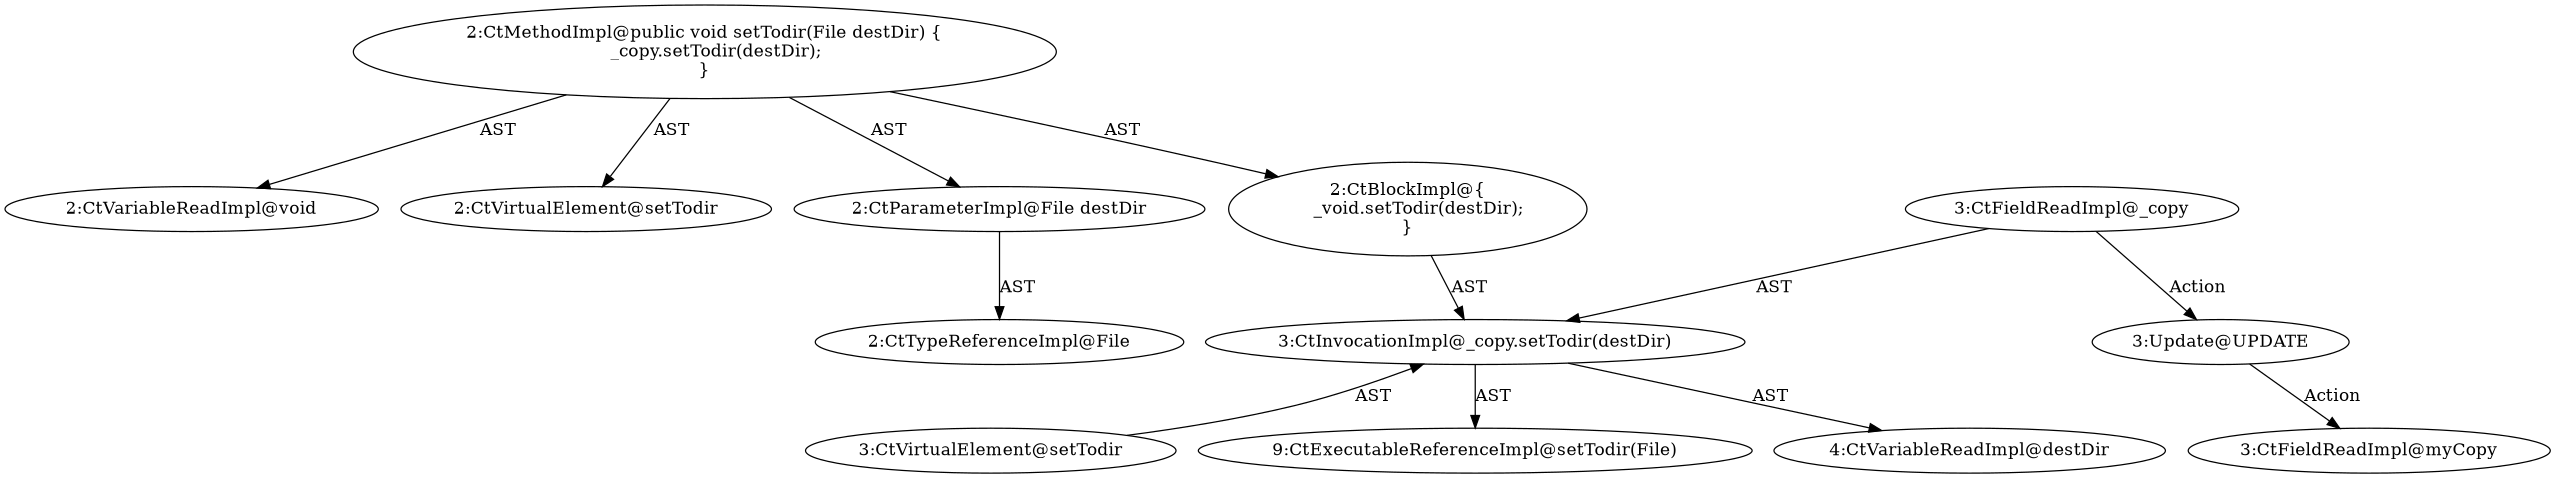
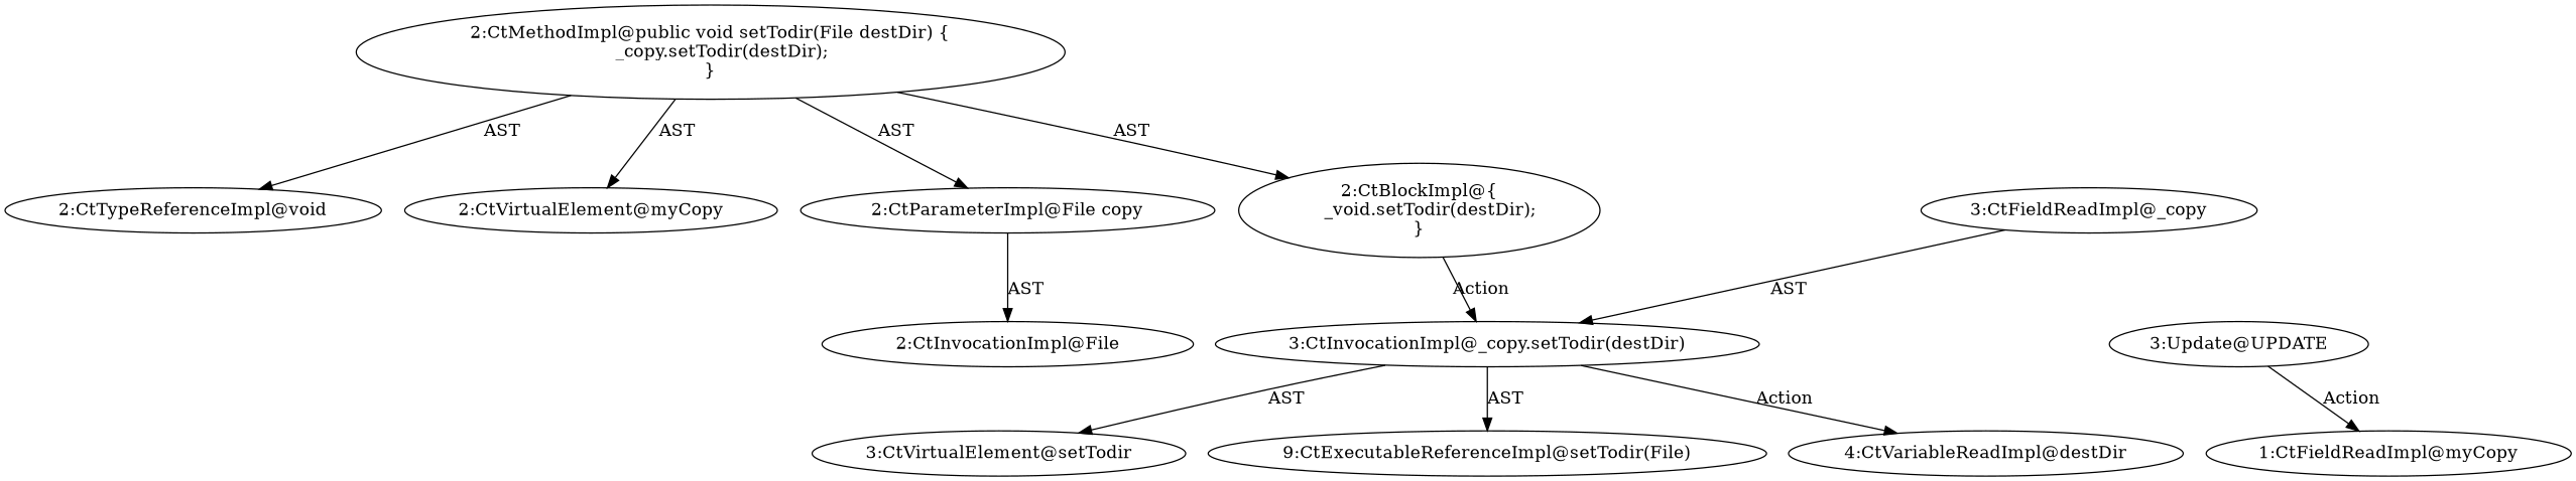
  digraph {
    node [shape=ellipse]
-   n1 [label="2:CtVariableReadImpl@void"]
-   n2 [label="2:CtVirtualElement@setTodir"]
-   n3 [label="2:CtParameterImpl@File destDir"]
-   n4 [label="2:CtTypeReferenceImpl@File"]
+   n1 [label="2:CtTypeReferenceImpl@void"]
+   n2 [label="2:CtVirtualElement@myCopy"]
+   n3 [label="2:CtParameterImpl@File copy"]
+   n4 [label="2:CtInvocationImpl@File"]
    n5 [label="9:CtExecutableReferenceImpl@setTodir(File)"]
    n6 [label="3:CtVirtualElement@setTodir"]
    n7 [label="3:CtFieldReadImpl@_copy"]
    n8 [label="3:Update@UPDATE"]
    n9 [label="3:CtInvocationImpl@_copy.setTodir(destDir)"]
-   n10 [label="3:CtFieldReadImpl@myCopy"]
+   n10 [label="1:CtFieldReadImpl@myCopy"]
    n11 [label="4:CtVariableReadImpl@destDir"]
    n12 [label="2:CtBlockImpl@\{\n    _void.setTodir(destDir);\n\}"]
    n13 [label="2:CtMethodImpl@public void setTodir(File destDir) \{\n    _copy.setTodir(destDir);\n\}"]
    n3 -> n4 [label=AST]
-   n7 -> n8 [label=Action]
    n7 -> n9 [label=AST]
    n8 -> n10 [label=Action]
    n9 -> n5 [label=AST]
-   n6 -> n9 [label=AST]
-   n9 -> n11 [label=AST]
-   n12 -> n9 [label=AST]
+   n9 -> n6 [label=AST]
+   n9 -> n11 [label=Action]
+   n12 -> n9 [label=Action]
    n13 -> n1 [label=AST]
    n13 -> n2 [label=AST]
    n13 -> n3 [label=AST]
    n13 -> n12 [label=AST]
  }
